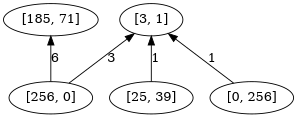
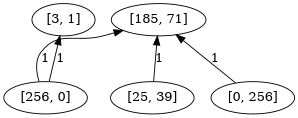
  digraph {
    ordering=out
    rankdir=BT
    node [shape=oval]
    n1 [label="[256, 0]"]
    n2 [label="[185, 71]"]
    n3 [label="[3, 1]"]
    n4 [label="[25, 39]"]
    n5 [label="[0, 256]"]
-   n1 -> n2 [label=6]
-   n1 -> n3 [label=3]
-   n4 -> n3 [label=1]
-   n5 -> n3 [label=1]
+   n1 -> n2 [label=1]
+   n1 -> n3 [label=1]
+   n4 -> n2 [label=1]
+   n5 -> n2 [label=1]
  }
